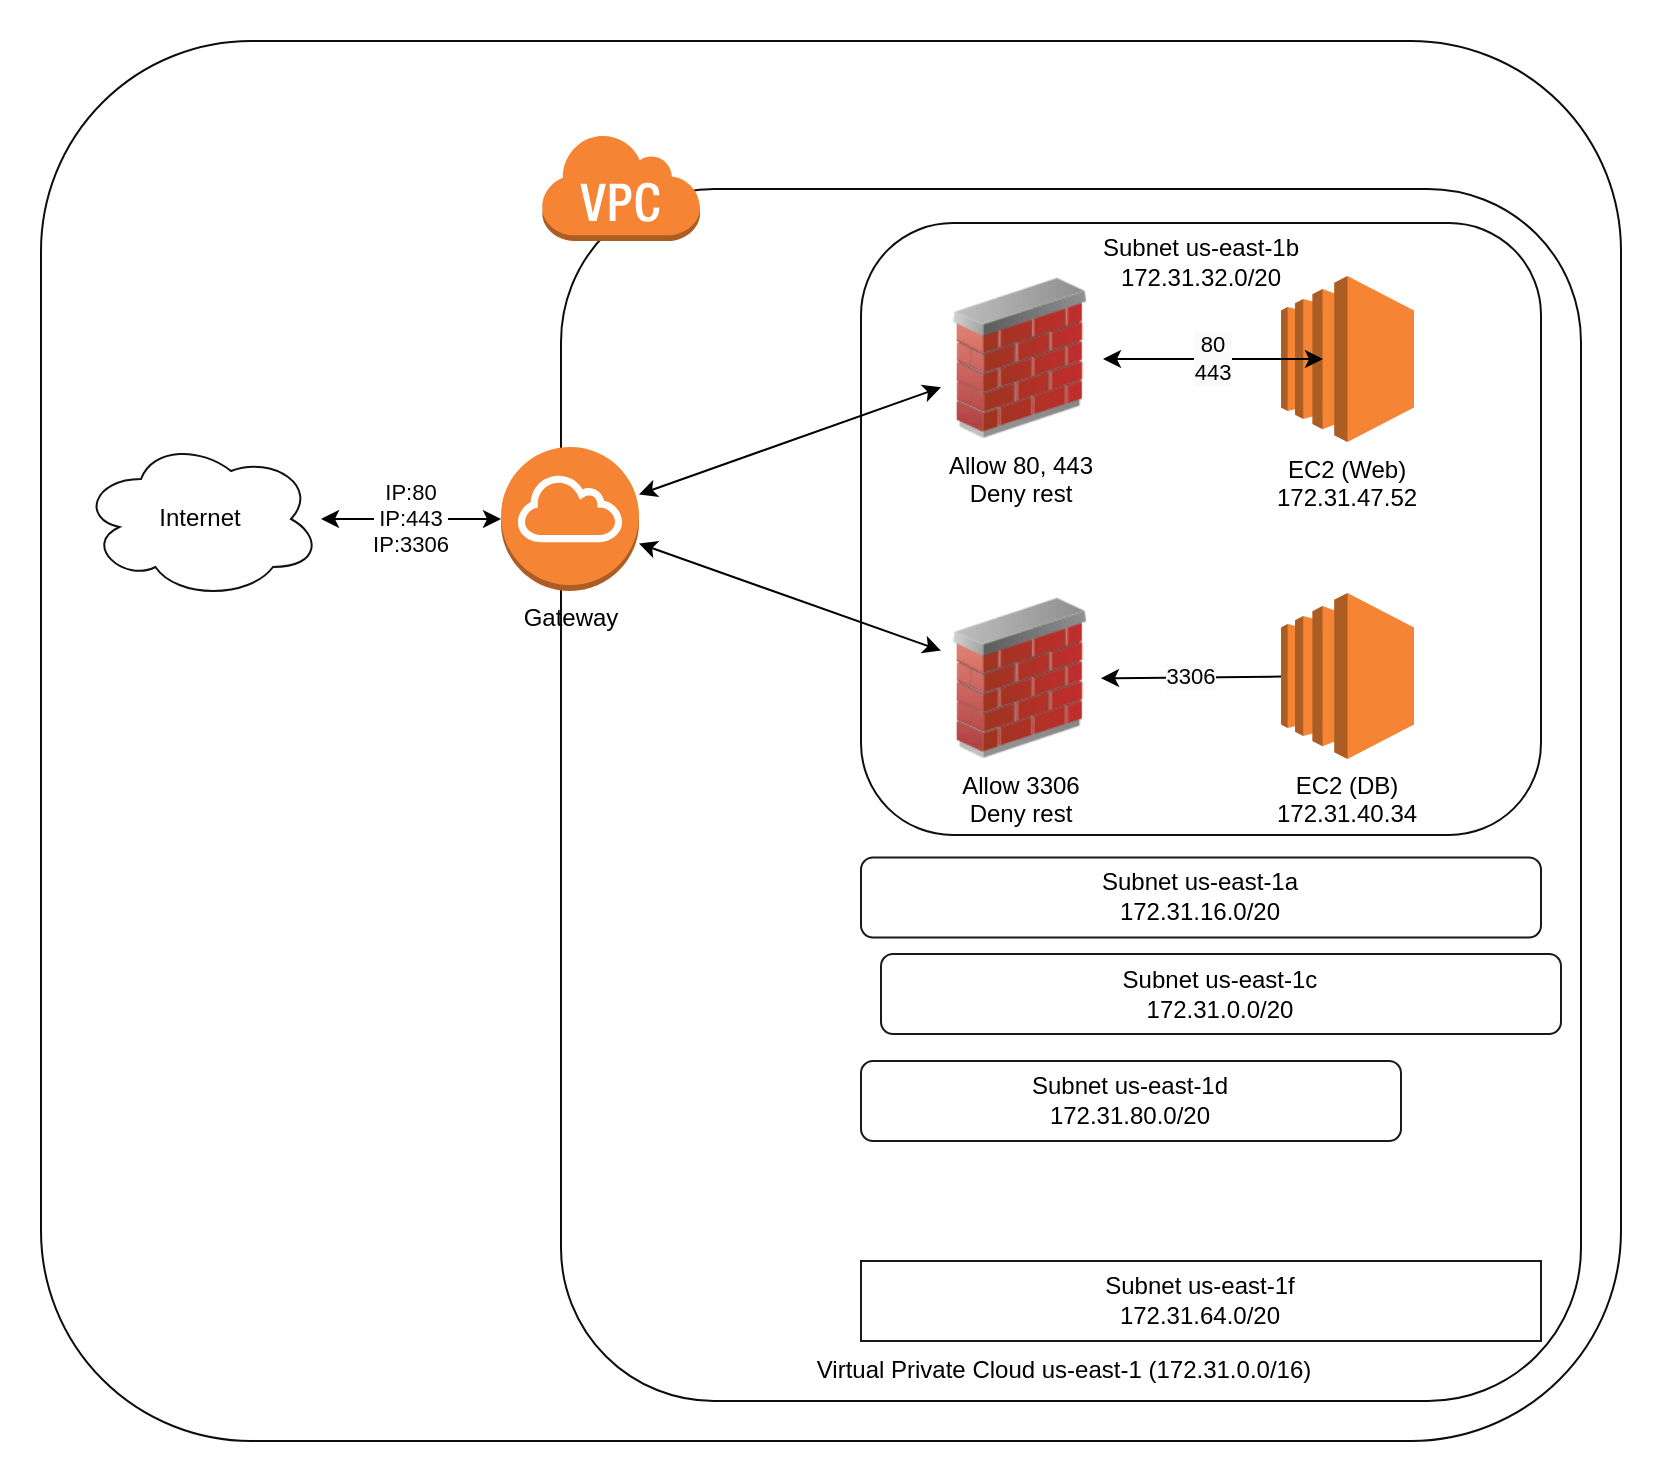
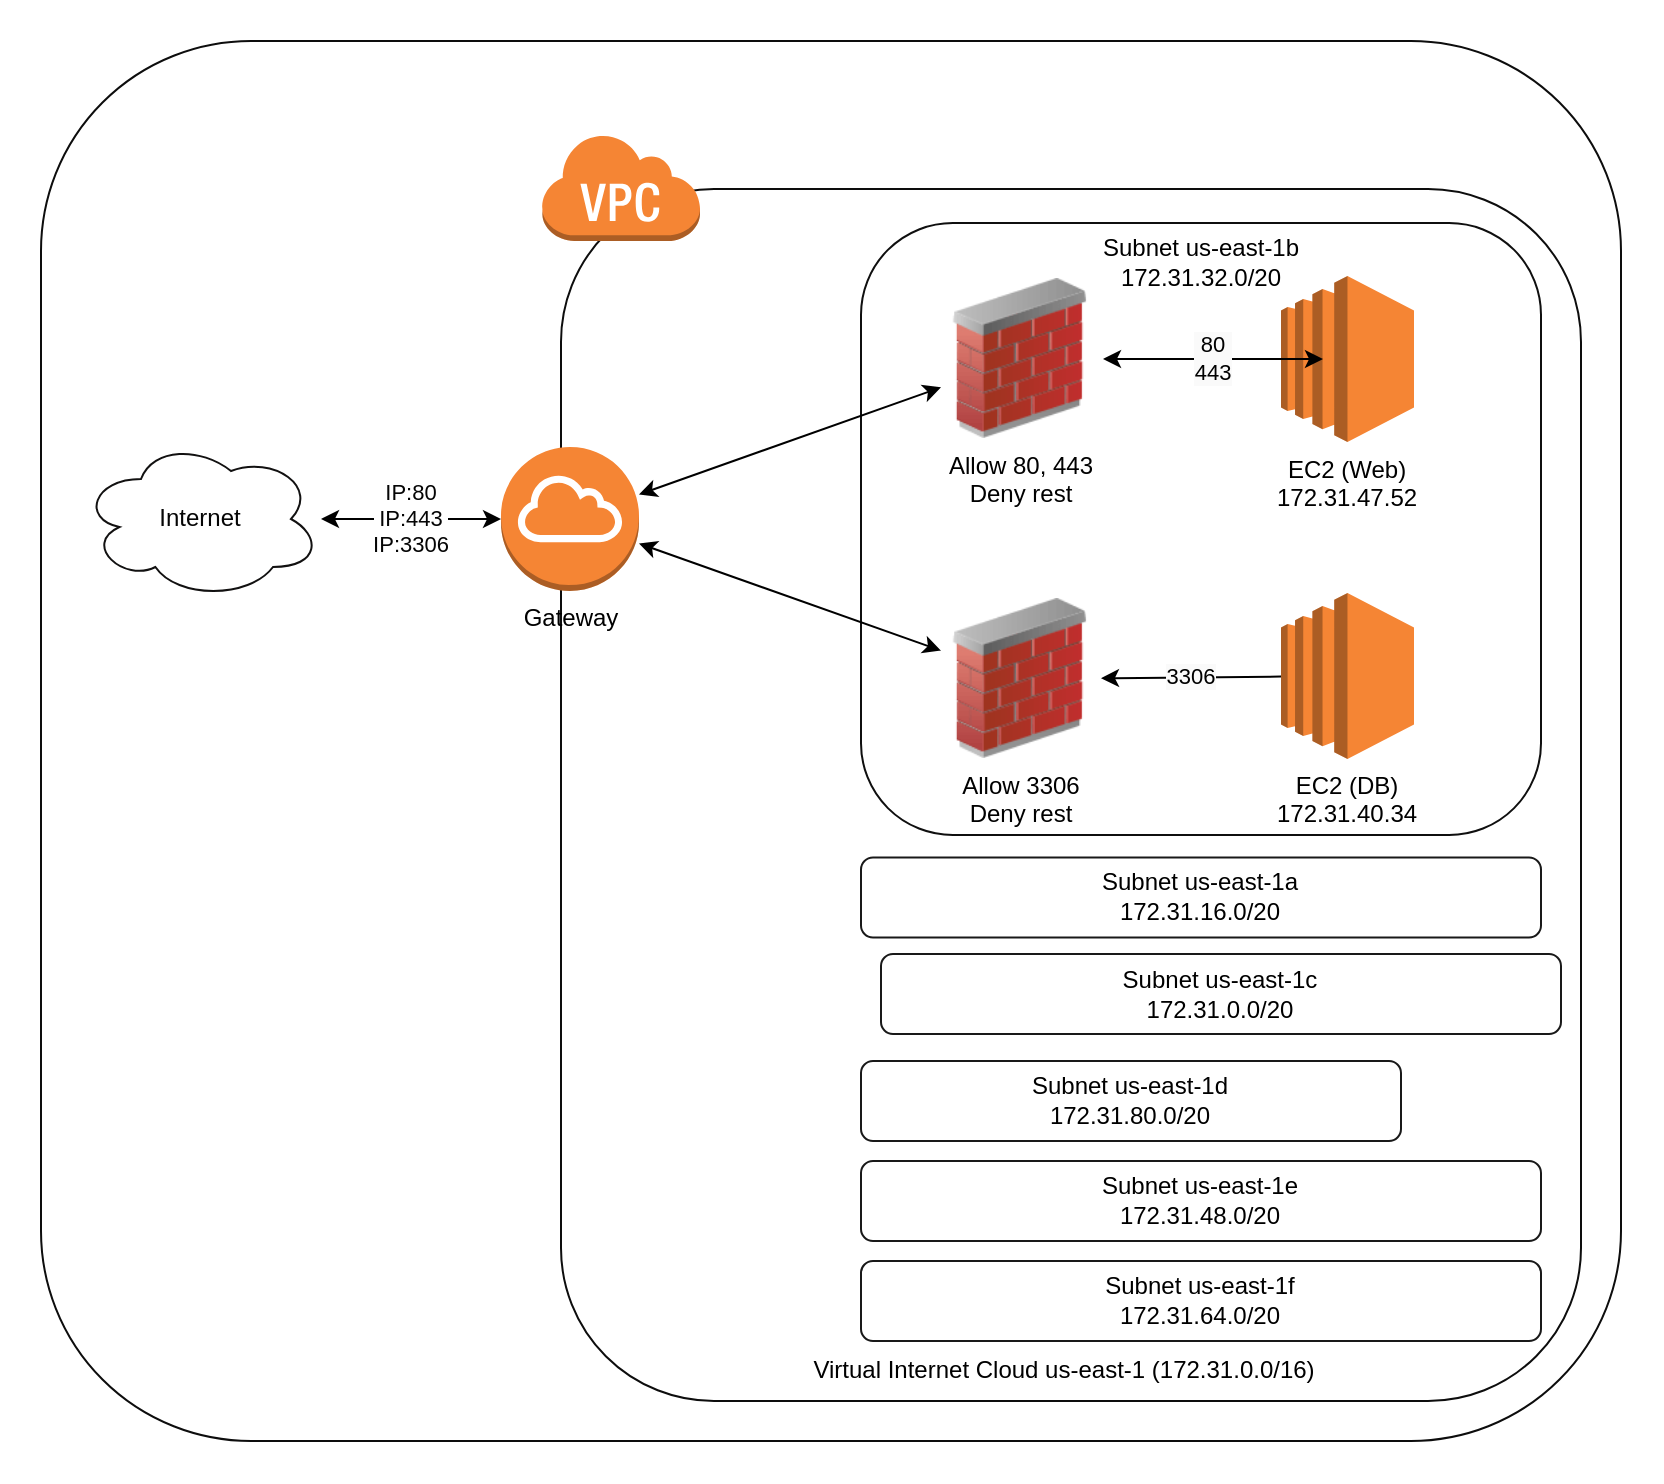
  <mxCell id="0" />
  <mxCell id="1" parent="0" />
  <mxCell id="2" value="" style="rounded=1;whiteSpace=wrap;html=1;labelBackgroundColor=#FFFFFF;strokeColor=#0D0D0D;fontColor=#050505;fillColor=#FFFFFF;" parent="1" vertex="1"><mxGeometry x="20" y="20" width="790" height="700" as="geometry" /></mxCell>
  <mxCell id="3" value="" style="rounded=1;whiteSpace=wrap;html=1;strokeColor=#0D0D0D;fontColor=default;fillColor=#FFFFFF;" parent="1" vertex="1"><mxGeometry x="280" y="94" width="510" height="606" as="geometry" /></mxCell>
  <mxCell id="4" value="" style="rounded=1;whiteSpace=wrap;html=1;strokeColor=#0F0F0F;fontColor=default;fillColor=none;" parent="1" vertex="1"><mxGeometry x="430" y="111" width="340" height="306" as="geometry" /></mxCell>
  <mxCell id="5" value="&lt;span style=&quot;color: rgb(0, 0, 0);&quot;&gt;Subnet&amp;nbsp;us-east-1a&lt;/span&gt;&lt;br style=&quot;color: rgb(0, 0, 0);&quot;&gt;&lt;div style=&quot;color: rgb(0, 0, 0);&quot; data-testid=&quot;column-value&quot;&gt;&lt;div data-id=&quot;copy-to-clipboard&quot;&gt;&lt;div data-awsui-referrer-id=&quot;75-1695721212005-2399&quot; class=&quot;awsui-polaris-compact-mode awsui-compact-mode awsui_popover-content_xjuzf_15abl_793&quot; aria-atomic=&quot;true&quot; aria-live=&quot;polite&quot;&gt;&lt;/div&gt;&lt;span class=&quot;awsui_root_xjuzf_15abl_739&quot;&gt;&lt;/span&gt;&lt;div data-testid=&quot;column-value&quot;&gt;&lt;div data-id=&quot;copy-to-clipboard&quot;&gt;&lt;div data-awsui-referrer-id=&quot;75-1695721212005-2399&quot; class=&quot;awsui-polaris-compact-mode awsui-compact-mode awsui_popover-content_xjuzf_15abl_793&quot; aria-atomic=&quot;true&quot; aria-live=&quot;polite&quot;&gt;&lt;/div&gt;&lt;span class=&quot;awsui_root_xjuzf_15abl_739&quot;&gt;&lt;/span&gt;172.31.16.0/20&lt;/div&gt;&lt;/div&gt;&lt;/div&gt;&lt;/div&gt;" style="rounded=1;whiteSpace=wrap;html=1;strokeColor=#191919;fontColor=default;fillColor=none;" parent="1" vertex="1"><mxGeometry x="430" y="428.25" width="340" height="40" as="geometry" /></mxCell>
  <mxCell id="6" value="&lt;span style=&quot;color: rgb(0, 0, 0);&quot;&gt;Subnet&amp;nbsp;us-east-1c&lt;/span&gt;&lt;br style=&quot;color: rgb(0, 0, 0);&quot;&gt;&lt;div style=&quot;color: rgb(0, 0, 0);&quot; data-testid=&quot;column-value&quot;&gt;&lt;div data-id=&quot;copy-to-clipboard&quot;&gt;&lt;div data-awsui-referrer-id=&quot;75-1695721212005-2399&quot; class=&quot;awsui-polaris-compact-mode awsui-compact-mode awsui_popover-content_xjuzf_15abl_793&quot; aria-atomic=&quot;true&quot; aria-live=&quot;polite&quot;&gt;&lt;/div&gt;&lt;span class=&quot;awsui_root_xjuzf_15abl_739&quot;&gt;&lt;/span&gt;&lt;div data-testid=&quot;column-value&quot;&gt;&lt;div data-id=&quot;copy-to-clipboard&quot;&gt;&lt;div data-awsui-referrer-id=&quot;75-1695721212005-2399&quot; class=&quot;awsui-polaris-compact-mode awsui-compact-mode awsui_popover-content_xjuzf_15abl_793&quot; aria-atomic=&quot;true&quot; aria-live=&quot;polite&quot;&gt;&lt;/div&gt;&lt;span class=&quot;awsui_root_xjuzf_15abl_739&quot;&gt;&lt;/span&gt;172.31.0.0/20&lt;/div&gt;&lt;/div&gt;&lt;/div&gt;&lt;/div&gt;" style="rounded=1;whiteSpace=wrap;html=1;strokeColor=#191919;fontColor=default;fillColor=none;" parent="1" vertex="1"><mxGeometry x="440" y="476.5" width="340" height="40" as="geometry" /></mxCell>
  <mxCell id="7" value="&lt;span style=&quot;color: rgb(0, 0, 0);&quot;&gt;Subnet&amp;nbsp;us-east-1d&lt;/span&gt;&lt;br style=&quot;color: rgb(0, 0, 0);&quot;&gt;&lt;div style=&quot;color: rgb(0, 0, 0);&quot; data-testid=&quot;column-value&quot;&gt;&lt;div data-id=&quot;copy-to-clipboard&quot;&gt;&lt;div data-awsui-referrer-id=&quot;75-1695721212005-2399&quot; class=&quot;awsui-polaris-compact-mode awsui-compact-mode awsui_popover-content_xjuzf_15abl_793&quot; aria-atomic=&quot;true&quot; aria-live=&quot;polite&quot;&gt;&lt;/div&gt;&lt;span class=&quot;awsui_root_xjuzf_15abl_739&quot;&gt;&lt;/span&gt;172.31.80.0/20&lt;/div&gt;&lt;/div&gt;" style="rounded=1;whiteSpace=wrap;html=1;strokeColor=#191919;fontColor=default;fillColor=none;" parent="1" vertex="1"><mxGeometry x="430" y="530" width="270" height="40" as="geometry" /></mxCell>
- <mxCell id="9" value="&lt;span style=&quot;color: rgb(0, 0, 0);&quot;&gt;Subnet&amp;nbsp;us-east-1f&lt;/span&gt;&lt;br style=&quot;color: rgb(0, 0, 0);&quot;&gt;&lt;div style=&quot;color: rgb(0, 0, 0);&quot; data-testid=&quot;column-value&quot;&gt;&lt;div data-id=&quot;copy-to-clipboard&quot;&gt;&lt;div data-awsui-referrer-id=&quot;75-1695721212005-2399&quot; class=&quot;awsui-polaris-compact-mode awsui-compact-mode awsui_popover-content_xjuzf_15abl_793&quot; aria-atomic=&quot;true&quot; aria-live=&quot;polite&quot;&gt;&lt;/div&gt;&lt;span class=&quot;awsui_root_xjuzf_15abl_739&quot;&gt;&lt;/span&gt;172.31.64.0/20&lt;/div&gt;&lt;/div&gt;" style="whiteSpace=wrap;html=1;strokeColor=#191919;fontColor=default;fillColor=none;rounded=0;" parent="1" vertex="1"><mxGeometry x="430" y="630" width="340" height="40" as="geometry" /></mxCell>
+ <mxCell id="8" value="&lt;span style=&quot;color: rgb(0, 0, 0);&quot;&gt;Subnet&amp;nbsp;us-east-1e&lt;/span&gt;&lt;br style=&quot;color: rgb(0, 0, 0);&quot;&gt;&lt;div style=&quot;color: rgb(0, 0, 0);&quot; data-testid=&quot;column-value&quot;&gt;&lt;div data-id=&quot;copy-to-clipboard&quot;&gt;&lt;div data-awsui-referrer-id=&quot;75-1695721212005-2399&quot; class=&quot;awsui-polaris-compact-mode awsui-compact-mode awsui_popover-content_xjuzf_15abl_793&quot; aria-atomic=&quot;true&quot; aria-live=&quot;polite&quot;&gt;&lt;/div&gt;&lt;span class=&quot;awsui_root_xjuzf_15abl_739&quot;&gt;&lt;/span&gt;172.31.48.0/20&lt;/div&gt;&lt;/div&gt;" style="rounded=1;whiteSpace=wrap;html=1;strokeColor=#191919;fontColor=default;fillColor=none;" parent="1" vertex="1"><mxGeometry x="430" y="580" width="340" height="40" as="geometry" /></mxCell>
+ <mxCell id="9" value="&lt;span style=&quot;color: rgb(0, 0, 0);&quot;&gt;Subnet&amp;nbsp;us-east-1f&lt;/span&gt;&lt;br style=&quot;color: rgb(0, 0, 0);&quot;&gt;&lt;div style=&quot;color: rgb(0, 0, 0);&quot; data-testid=&quot;column-value&quot;&gt;&lt;div data-id=&quot;copy-to-clipboard&quot;&gt;&lt;div data-awsui-referrer-id=&quot;75-1695721212005-2399&quot; class=&quot;awsui-polaris-compact-mode awsui-compact-mode awsui_popover-content_xjuzf_15abl_793&quot; aria-atomic=&quot;true&quot; aria-live=&quot;polite&quot;&gt;&lt;/div&gt;&lt;span class=&quot;awsui_root_xjuzf_15abl_739&quot;&gt;&lt;/span&gt;172.31.64.0/20&lt;/div&gt;&lt;/div&gt;" style="rounded=1;whiteSpace=wrap;html=1;strokeColor=#191919;fontColor=default;fillColor=none;" parent="1" vertex="1"><mxGeometry x="430" y="630" width="340" height="40" as="geometry" /></mxCell>
  <mxCell id="10" value="Gateway" style="outlineConnect=0;dashed=0;verticalLabelPosition=bottom;verticalAlign=top;align=center;html=1;shape=mxgraph.aws3.internet_gateway;fillColor=#F58534;gradientColor=none;fontColor=#000000;" parent="1" vertex="1"><mxGeometry x="250" y="223" width="69" height="72" as="geometry" /></mxCell>
  <mxCell id="11" value="Allow 80, 443&lt;br&gt;Deny rest" style="image;html=1;image=img/lib/clip_art/networking/Firewall_02_128x128.png;labelBackgroundColor=none;fontColor=#000000;" parent="1" vertex="1"><mxGeometry x="470" y="139" width="80" height="80" as="geometry" /></mxCell>
  <mxCell id="12" value="&lt;span style=&quot;color: rgb(0, 0, 0);&quot;&gt;EC2 (DB)&lt;/span&gt;&lt;br style=&quot;color: rgb(0, 0, 0);&quot;&gt;&lt;span style=&quot;color: rgb(0, 0, 0);&quot;&gt;172.31.40.34&lt;/span&gt;" style="outlineConnect=0;dashed=0;verticalLabelPosition=bottom;verticalAlign=top;align=center;html=1;shape=mxgraph.aws3.ec2;fillColor=#F58534;gradientColor=none;" parent="1" vertex="1"><mxGeometry x="640" y="296" width="66.5" height="83" as="geometry" /></mxCell>
  <mxCell id="13" value="&lt;span style=&quot;color: rgb(0, 0, 0);&quot;&gt;EC2 (Web)&lt;/span&gt;&lt;br style=&quot;color: rgb(0, 0, 0);&quot;&gt;&lt;span style=&quot;color: rgb(0, 0, 0);&quot;&gt;172.31.47.52&lt;/span&gt;" style="outlineConnect=0;dashed=0;verticalLabelPosition=bottom;verticalAlign=top;align=center;html=1;shape=mxgraph.aws3.ec2;fillColor=#F58534;gradientColor=none;" parent="1" vertex="1"><mxGeometry x="640" y="137.5" width="66.5" height="83" as="geometry" /></mxCell>
  <mxCell id="14" value="Allow 3306&lt;br&gt;Deny rest" style="image;html=1;image=img/lib/clip_art/networking/Firewall_02_128x128.png;labelBackgroundColor=none;fontColor=#000000;" parent="1" vertex="1"><mxGeometry x="470" y="299" width="80" height="80" as="geometry" /></mxCell>
  <mxCell id="15" value="" style="outlineConnect=0;dashed=0;verticalLabelPosition=bottom;verticalAlign=top;align=center;html=1;shape=mxgraph.aws3.virtual_private_cloud;fillColor=#F58534;gradientColor=none;" parent="1" vertex="1"><mxGeometry x="270" y="66" width="79.5" height="54" as="geometry" /></mxCell>
  <mxCell id="16" value="&lt;font&gt;Internet&lt;/font&gt;" style="ellipse;shape=cloud;whiteSpace=wrap;html=1;strokeColor=#121111;fontColor=#050505;fillColor=#FFFFFF;" parent="1" vertex="1"><mxGeometry x="40" y="219" width="120" height="80" as="geometry" /></mxCell>
  <mxCell id="17" value="3306" style="endArrow=none;startArrow=classic;html=1;labelBackgroundColor=#FAFAFA;strokeColor=#000000;fontColor=#000000;" parent="1" source="14" target="12" edge="1"><mxGeometry width="50" height="50" relative="1" as="geometry"><mxPoint x="500" y="316.5" as="sourcePoint" /><mxPoint x="550" y="266.5" as="targetPoint" /></mxGeometry></mxCell>
  <mxCell id="18" value="80&lt;br&gt;443" style="endArrow=classic;startArrow=classic;html=1;labelBackgroundColor=#FAFAFA;strokeColor=#000000;fontColor=#000000;" parent="1" edge="1"><mxGeometry width="50" height="50" relative="1" as="geometry"><mxPoint x="551" y="179" as="sourcePoint" /><mxPoint x="661" y="179" as="targetPoint" /></mxGeometry></mxCell>
  <mxCell id="19" value="" style="endArrow=classic;startArrow=classic;html=1;labelBackgroundColor=#FAFAFA;strokeColor=#000000;fontColor=#000000;" parent="1" source="10" target="11" edge="1"><mxGeometry width="50" height="50" relative="1" as="geometry"><mxPoint x="460" y="80" as="sourcePoint" /><mxPoint x="510" y="30" as="targetPoint" /></mxGeometry></mxCell>
  <mxCell id="20" value="" style="endArrow=classic;startArrow=classic;html=1;labelBackgroundColor=#FAFAFA;strokeColor=#000000;fontColor=#000000;" parent="1" source="10" target="14" edge="1"><mxGeometry width="50" height="50" relative="1" as="geometry"><mxPoint x="415" y="246.204" as="sourcePoint" /><mxPoint x="480" y="210.792" as="targetPoint" /></mxGeometry></mxCell>
- <mxCell id="21" value="Virtual Private Cloud us-east-1 (172.31.0.0/16)" style="text;html=1;align=center;verticalAlign=middle;whiteSpace=wrap;rounded=0;fontColor=#000000;" parent="1" vertex="1"><mxGeometry x="336.5" y="670" width="390" height="30" as="geometry" /></mxCell>
+ <mxCell id="21" value="Virtual Internet Cloud us-east-1 (172.31.0.0/16)" style="text;html=1;align=center;verticalAlign=middle;whiteSpace=wrap;rounded=0;fontColor=#000000;" parent="1" vertex="1"><mxGeometry x="336.5" y="670" width="390" height="30" as="geometry" /></mxCell>
  <mxCell id="22" value="&lt;span style=&quot;&quot;&gt;Subnet&amp;nbsp;us-east-1b&lt;/span&gt;&lt;br style=&quot;&quot;&gt;&lt;div style=&quot;&quot; data-testid=&quot;column-value&quot;&gt;&lt;div data-id=&quot;copy-to-clipboard&quot;&gt;&lt;div data-awsui-referrer-id=&quot;75-1695721212005-2399&quot; class=&quot;awsui-polaris-compact-mode awsui-compact-mode awsui_popover-content_xjuzf_15abl_793&quot; aria-atomic=&quot;true&quot; aria-live=&quot;polite&quot;&gt;&lt;/div&gt;&lt;span class=&quot;awsui_root_xjuzf_15abl_739&quot;&gt;&lt;/span&gt;172.31.32.0/20&lt;/div&gt;&lt;/div&gt;" style="text;html=1;align=center;verticalAlign=middle;resizable=0;points=[];autosize=1;strokeColor=none;fillColor=none;fontColor=#000000;" parent="1" vertex="1"><mxGeometry x="540" y="111" width="120" height="40" as="geometry" /></mxCell>
  <mxCell id="23" value="IP:80&lt;br&gt;IP:443&lt;br&gt;IP:3306" style="endArrow=classic;startArrow=classic;html=1;labelBackgroundColor=#FFFFFF;strokeColor=#000000;fontColor=#050505;" parent="1" source="10" target="16" edge="1"><mxGeometry width="50" height="50" relative="1" as="geometry"><mxPoint x="390" y="360" as="sourcePoint" /><mxPoint x="440" y="310" as="targetPoint" /></mxGeometry></mxCell>
